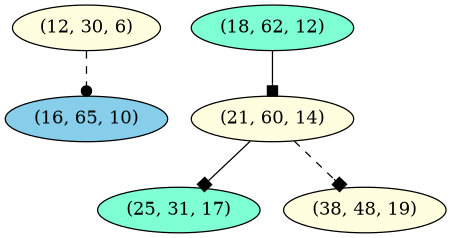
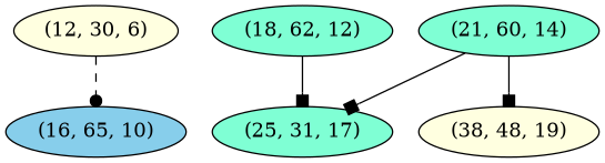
  digraph {
    node [fillcolor=aquamarine style=filled]
    edge [arrowhead=box style=dashed]
    n1 [fillcolor=lightyellow label="(12, 30, 6)"]
    "(16, 65, 10)" [fillcolor=skyblue]
    "(18, 62, 12)"
-   "(21, 60, 14)" [fillcolor=lightyellow]
+   "(21, 60, 14)"
    "(25, 31, 17)"
    "(38, 48, 19)" [fillcolor=lightyellow]
    n1 -> "(16, 65, 10)" [arrowhead=dot]
-   "(18, 62, 12)" -> "(21, 60, 14)" [style=solid]
+   "(18, 62, 12)" -> "(25, 31, 17)" [style=solid]
    "(21, 60, 14)" -> "(25, 31, 17)" [style=solid]
-   "(21, 60, 14)" -> "(38, 48, 19)"
+   "(21, 60, 14)" -> "(38, 48, 19)" [style=solid]
  }
